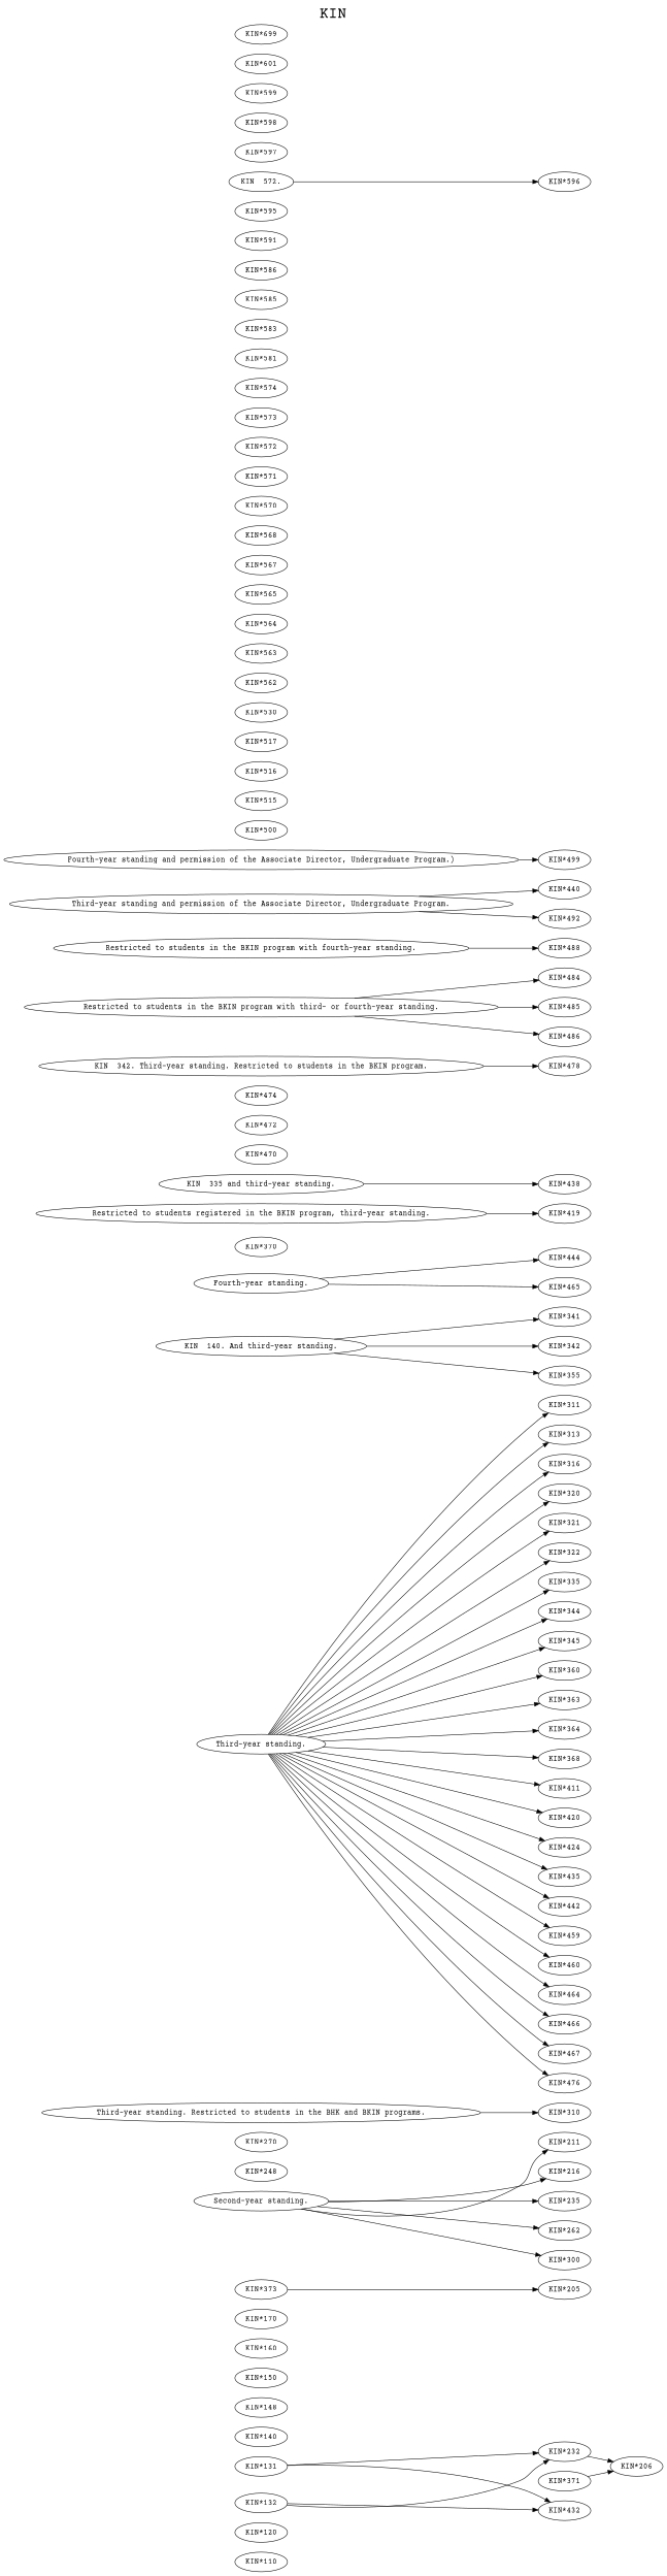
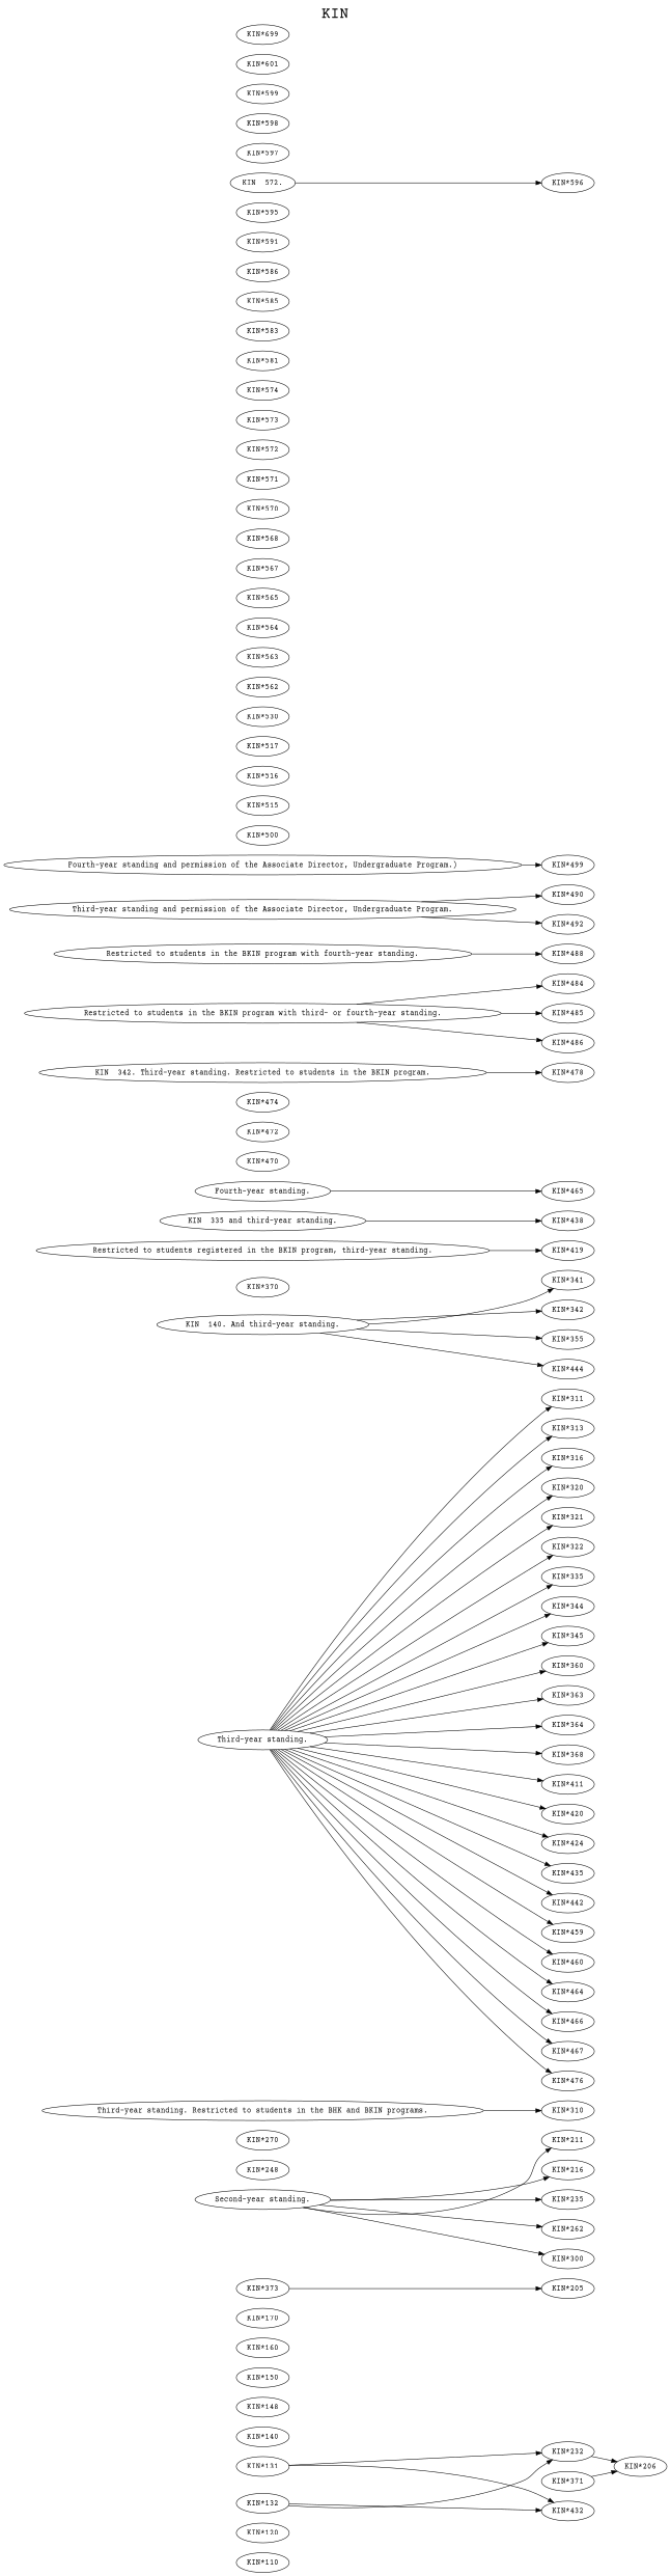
  digraph {
    fontname="Courier Prime"
    fontsize=27
    label=KIN
    labelloc=t
    rankdir=LR
    node [fontname="Courier Prime"]
    edge [fontname="Courier Prime" style=solid]
    "KIN*110"
    "KIN*120"
    "KIN*131"
    "KIN*232"
    "KIN*432"
    "KIN*206"
    "KIN*132"
    "KIN*140"
    "KIN*148"
    "KIN*150"
    "KIN*160"
    "KIN*170"
    "KIN*373"
    "KIN*205"
    "KIN*371"
    "Second-year standing."
    "KIN*211"
    "KIN*216"
    "KIN*235"
    "KIN*262"
    "KIN*300"
    "KIN*248"
    "KIN*270"
    "Third-year standing. Restricted to students in the BHK and BKIN programs."
    "KIN*310"
    "Third-year standing."
    "KIN*311"
    "KIN*313"
    "KIN*316"
    "KIN*320"
    "KIN*321"
    "KIN*322"
    "KIN*335"
    "KIN*344"
    "KIN*345"
    "KIN*360"
    "KIN*363"
    "KIN*364"
    "KIN*368"
    "KIN*411"
    "KIN*420"
    "KIN*424"
    "KIN*435"
    "KIN*442"
    "KIN*459"
    "KIN*460"
    "KIN*464"
    "KIN*466"
    "KIN*467"
    "KIN*476"
    "KIN  140. And third-year standing."
    "KIN*341"
    "KIN*342"
    "KIN*355"
    "KIN*444"
    "KIN*370"
    "Restricted to students registered in the BKIN program, third-year standing."
    "KIN*419"
    "KIN  335 and third-year standing."
    "KIN*438"
    "Fourth-year standing."
    "KIN*465"
    "KIN*470"
    "KIN*472"
    "KIN*474"
    "KIN  342. Third-year standing. Restricted to students in the BKIN program."
    "KIN*478"
    "Restricted to students in the BKIN program with third- or fourth-year standing."
    "KIN*484"
    "KIN*485"
    "KIN*486"
    "Restricted to students in the BKIN program with fourth-year standing."
    "KIN*488"
    "Third-year standing and permission of the Associate Director, Undergraduate Program."
-   "KIN*490" [label="KIN*440"]
+   "KIN*490"
    "KIN*492"
    "Fourth-year standing and permission of the Associate Director, Undergraduate Program.)"
    "KIN*499"
    "KIN*500"
    "KIN*515"
    "KIN*516"
    "KIN*517"
    "KIN*530"
    "KIN*562"
    "KIN*563"
    "KIN*564"
    "KIN*565"
    "KIN*567"
    "KIN*568"
    "KIN*570"
    "KIN*571"
    "KIN*572"
    "KIN*573"
    "KIN*574"
    "KIN*581"
    "KIN*583"
    "KIN*585"
    "KIN*586"
    "KIN*591"
    "KIN*595"
    "KIN  572."
    "KIN*596"
    "KIN*597"
    "KIN*598"
    "KIN*599"
    "KIN*601"
    "KIN*699"
    "KIN*131" -> "KIN*232" [style=""]
    "KIN*131" -> "KIN*432" [style=""]
    "KIN*232" -> "KIN*206" [style=""]
    "KIN*132" -> "KIN*232" [style=""]
    "KIN*132" -> "KIN*432" [style=""]
    "KIN*373" -> "KIN*205"
    "KIN*371" -> "KIN*206"
    "Second-year standing." -> "KIN*211"
    "Second-year standing." -> "KIN*216"
    "Second-year standing." -> "KIN*235"
    "Second-year standing." -> "KIN*262"
    "Second-year standing." -> "KIN*300"
    "Third-year standing. Restricted to students in the BHK and BKIN programs." -> "KIN*310"
    "Third-year standing." -> "KIN*311"
    "Third-year standing." -> "KIN*313"
    "Third-year standing." -> "KIN*316"
    "Third-year standing." -> "KIN*320"
    "Third-year standing." -> "KIN*321"
    "Third-year standing." -> "KIN*322"
    "Third-year standing." -> "KIN*335"
    "Third-year standing." -> "KIN*344"
    "Third-year standing." -> "KIN*345"
    "Third-year standing." -> "KIN*360"
    "Third-year standing." -> "KIN*363"
    "Third-year standing." -> "KIN*364"
    "Third-year standing." -> "KIN*368"
    "Third-year standing." -> "KIN*411"
    "Third-year standing." -> "KIN*420"
    "Third-year standing." -> "KIN*424"
    "Third-year standing." -> "KIN*435"
    "Third-year standing." -> "KIN*442"
    "Third-year standing." -> "KIN*459"
    "Third-year standing." -> "KIN*460"
    "Third-year standing." -> "KIN*464"
    "Third-year standing." -> "KIN*466"
    "Third-year standing." -> "KIN*467"
    "Third-year standing." -> "KIN*476"
    "KIN  140. And third-year standing." -> "KIN*341"
    "KIN  140. And third-year standing." -> "KIN*342"
    "KIN  140. And third-year standing." -> "KIN*355"
-   "Fourth-year standing." -> "KIN*444"
+   "KIN  140. And third-year standing." -> "KIN*444"
    "Restricted to students registered in the BKIN program, third-year standing." -> "KIN*419"
    "KIN  335 and third-year standing." -> "KIN*438"
    "Fourth-year standing." -> "KIN*465"
    "KIN  342. Third-year standing. Restricted to students in the BKIN program." -> "KIN*478"
    "Restricted to students in the BKIN program with third- or fourth-year standing." -> "KIN*484"
    "Restricted to students in the BKIN program with third- or fourth-year standing." -> "KIN*485"
    "Restricted to students in the BKIN program with third- or fourth-year standing." -> "KIN*486"
    "Restricted to students in the BKIN program with fourth-year standing." -> "KIN*488"
    "Third-year standing and permission of the Associate Director, Undergraduate Program." -> "KIN*490"
    "Third-year standing and permission of the Associate Director, Undergraduate Program." -> "KIN*492"
    "Fourth-year standing and permission of the Associate Director, Undergraduate Program.)" -> "KIN*499"
    "KIN  572." -> "KIN*596"
  }
